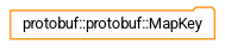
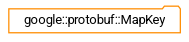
  digraph {
    rankdir=LR
    fontname=Roboto
-   n1 [color=darkorange fillcolor=white fontname=Roboto fontsize=10 height=0.2 label="protobuf::protobuf::MapKey" shape=folder style=filled width=0.4]
+   n1 [color=darkorange fillcolor=white fontname=Roboto fontsize=10 height=0.2 label="google::protobuf::MapKey" shape=folder style=filled width=0.4]
  }
